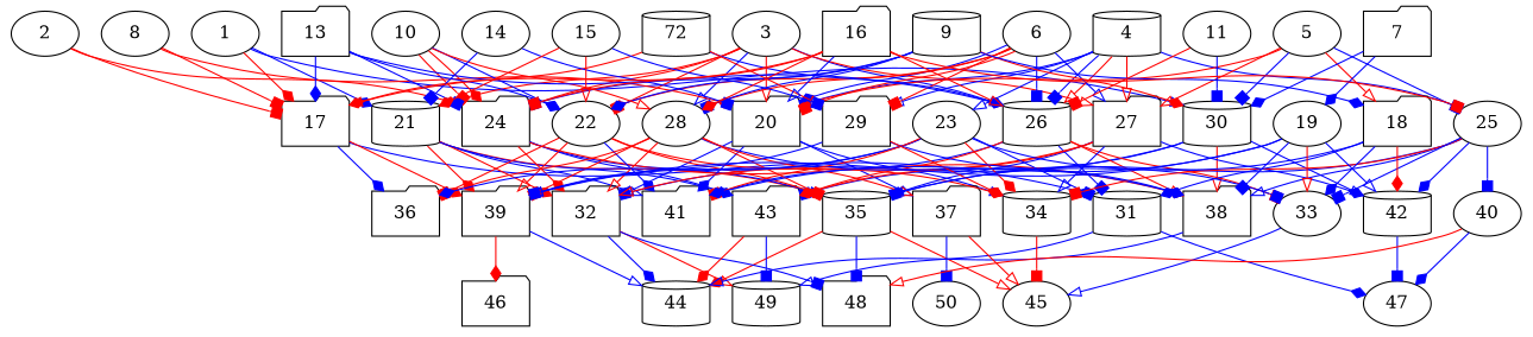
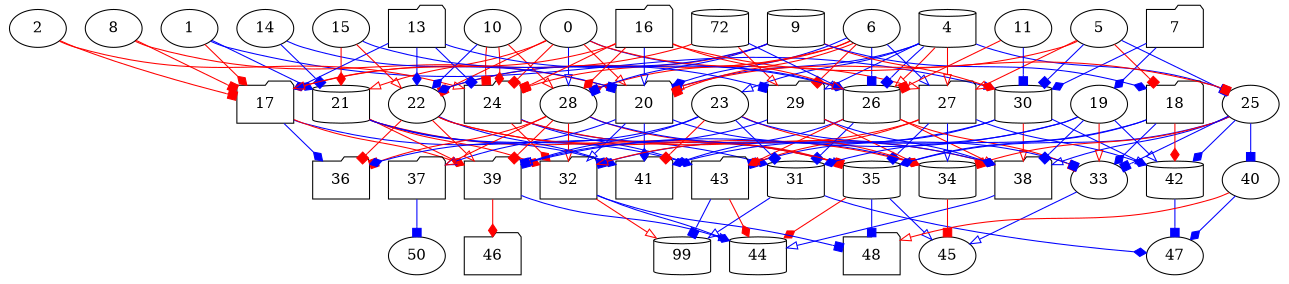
  digraph {
    node [alpha=0.13 shape=ellipse]
    edge [arrowhead=diamond color=blue]
    1 [alpha=0.11 expect_size=22084608]
    17 [alpha=0.16 expect_size=31491072 shape=folder]
    21 [alpha=0.12 expect_size=43222016 shape=cylinder]
    30 [alpha=0.15 expect_size=32867328 shape=cylinder]
    31 [alpha=0.20 expect_size=42056704 shape=cylinder]
    36 [alpha=0.19 expect_size=16222208 shape=folder]
    39 [alpha=0.16 expect_size=9079808 shape=folder]
    35 [alpha=0.04 expect_size=32708608 shape=cylinder]
    41 [alpha=0.17 expect_size=48336896 shape=folder]
    32 [alpha=0.09 expect_size=24189952 shape=folder]
    43 [alpha=0.06 expect_size=20960256 shape=folder]
    42 [alpha=0.18 expect_size=47942656 shape=cylinder]
    38 [alpha=0.09 expect_size=50192384 shape=folder]
    47 [alpha=0.15 expect_size=16723968]
-   49 [alpha=0.04 expect_size=50059264 shape=cylinder]
+   49 [alpha=0.04 expect_size=50059264 shape=cylinder label=99]
    44 [alpha=0.15 expect_size=46308352 shape=cylinder]
    46 [alpha=0.03 expect_size=19944448 shape=folder]
    45 [alpha=0.14 expect_size=11496448]
    48 [alpha=0.05 expect_size=28086272 shape=folder]
    2 [alpha=0.10 expect_size=16122880]
    24 [alpha=0.02 expect_size=6089728 shape=folder]
-   3 [alpha=0.19 expect_size=46841856]
+   3 [alpha=0.19 expect_size=46841856 label=0]
    20 [alpha=0.04 expect_size=41629696 shape=folder]
    22 [alpha=0.06 expect_size=13366272]
    26 [expect_size=28779520 shape=cylinder]
    27 [alpha=0.02 expect_size=11309056 shape=folder]
    28 [alpha=0.03 expect_size=48246784]
    34 [alpha=0.05 expect_size=28712960 shape=cylinder]
    37 [alpha=0.05 expect_size=46154752 shape=folder]
    33 [alpha=0.11 expect_size=37332992]
    50 [alpha=0.15 expect_size=40788992]
    4 [alpha=0.12 expect_size=39619584 shape=cylinder]
    23 [alpha=0.16 expect_size=20069376]
    25 [expect_size=30765056]
    29 [alpha=0.02 expect_size=26963968 shape=folder]
    40 [alpha=0.18 expect_size=13933568]
    5 [expect_size=19330048]
    18 [alpha=0.11 expect_size=48457728 shape=folder]
    6 [alpha=0.14 expect_size=24960000]
    7 [alpha=0.07 expect_size=27299840 shape=folder]
    19 [alpha=0.03 expect_size=10572800]
    8 [alpha=0.04 expect_size=33171456]
    9 [expect_size=49173504 shape=cylinder]
    10 [alpha=0.01 expect_size=36011008]
    11 [alpha=0.07 expect_size=35268608]
    n46 [alpha=0.03 expect_size=13449216 label=72 shape=cylinder]
    13 [alpha=0.14 expect_size=36977664 shape=folder]
    14 [alpha=0.10 expect_size=34308096]
    15 [alpha=0.19 expect_size=14290944]
    16 [expect_size=44687360 shape=folder]
    1 -> 17 [color=red]
    1 -> 21
    1 -> 30 [arrowhead=onormal]
    17 -> 31
    17 -> 36
    17 -> 39 [color=red]
    21 -> 39 [color=red]
    21 -> 35 [color=red]
    21 -> 41 [arrowhead=onormal]
    21 -> 32 [color=red]
    21 -> 43 [arrowhead=onormal]
    30 -> 32 [arrowhead=box]
    30 -> 43 [arrowhead=box]
    30 -> 42 [arrowhead=onormal]
    30 -> 38 [arrowhead=onormal color=red]
    31 -> 47
    31 -> 49 [arrowhead=onormal]
    39 -> 44 [arrowhead=onormal]
    39 -> 46 [color=red]
    35 -> 44 [color=red]
-   35 -> 45 [arrowhead=onormal color=red]
+   35 -> 45 [arrowhead=onormal]
    35 -> 48 [arrowhead=box]
    32 -> 49 [arrowhead=onormal color=red]
    32 -> 44
    32 -> 48 [arrowhead=box]
    43 -> 49 [arrowhead=box]
    43 -> 44 [color=red]
    42 -> 47 [arrowhead=box]
    38 -> 44 [arrowhead=onormal]
    2 -> 17 [arrowhead=box color=red]
    2 -> 24 [arrowhead=onormal color=red]
    24 -> 35 [arrowhead=onormal]
    24 -> 32 [color=red]
    24 -> 43
    24 -> 38 [color=red]
    3 -> 21 [arrowhead=onormal color=red]
    3 -> 24 [arrowhead=box color=red]
    3 -> 20 [arrowhead=onormal color=red]
    3 -> 22 [arrowhead=box color=red]
    3 -> 26 [arrowhead=onormal]
    3 -> 27 [arrowhead=onormal color=red]
    3 -> 28 [arrowhead=onormal]
    20 -> 41
    20 -> 32 [arrowhead=onormal]
    20 -> 34 [arrowhead=onormal]
    20 -> 37 [arrowhead=onormal]
    22 -> 36 [arrowhead=box color=red]
    22 -> 39 [arrowhead=onormal color=red]
    22 -> 35 [color=red]
    22 -> 41
    22 -> 34 [color=red]
    26 -> 31 [arrowhead=box]
    26 -> 41 [arrowhead=onormal]
    26 -> 43 [color=red]
    26 -> 38 [arrowhead=onormal color=red]
    26 -> 33 [arrowhead=box color=red]
    27 -> 35 [arrowhead=box]
    27 -> 32 [arrowhead=onormal color=red]
-   27 -> 43 [color=red]
+   27 -> 43 [arrowhead=onormal color=red]
    27 -> 42
    27 -> 34 [arrowhead=onormal]
    28 -> 36 [arrowhead=box color=red]
    28 -> 39 [arrowhead=box color=red]
    28 -> 35 [arrowhead=box color=red]
    28 -> 32 [arrowhead=onormal color=red]
    28 -> 38
    28 -> 37 [arrowhead=onormal color=red]
    34 -> 45 [arrowhead=box color=red]
-   37 -> 45 [arrowhead=onormal color=red]
    37 -> 50 [arrowhead=box]
    33 -> 45 [arrowhead=onormal]
    4 -> 20 [arrowhead=box]
    4 -> 26 [arrowhead=box]
    4 -> 26 [arrowhead=onormal color=red]
    4 -> 27 [arrowhead=onormal color=red]
    4 -> 23 [arrowhead=onormal]
    4 -> 25 [arrowhead=box]
    4 -> 29 [arrowhead=onormal]
    23 -> 31 [arrowhead=box]
    23 -> 36
    23 -> 39 [arrowhead=onormal]
    23 -> 41 [arrowhead=box color=red]
    23 -> 34 [color=red]
    23 -> 33 [arrowhead=box]
    25 -> 35 [arrowhead=onormal]
    25 -> 42
    25 -> 38 [arrowhead=onormal]
    25 -> 34 [arrowhead=box color=red]
    25 -> 33 [arrowhead=box]
    25 -> 40 [arrowhead=box]
    29 -> 39 [arrowhead=onormal]
    29 -> 38
    29 -> 34 [color=red]
    40 -> 47
    40 -> 48 [arrowhead=onormal color=red]
    5 -> 30 [arrowhead=box]
    5 -> 20 [arrowhead=onormal color=red]
    5 -> 27 [arrowhead=onormal color=red]
    5 -> 25 [arrowhead=box]
-   5 -> 18 [arrowhead=onormal color=red]
+   5 -> 18 [arrowhead=box color=red]
    18 -> 31
    18 -> 35
    18 -> 42 [color=red]
    18 -> 33
    6 -> 20
    6 -> 20 [arrowhead=box color=red]
    6 -> 22 [color=red]
    6 -> 26 [arrowhead=box]
    6 -> 27 [arrowhead=onormal]
    6 -> 28 [color=red]
    6 -> 29 [arrowhead=box color=red]
    7 -> 30
    7 -> 19
    19 -> 39 [arrowhead=box]
    19 -> 41
    19 -> 42 [arrowhead=onormal]
    19 -> 38 [arrowhead=box]
    19 -> 33 [arrowhead=onormal color=red]
    8 -> 17 [arrowhead=box color=red]
    8 -> 20 [color=red]
    9 -> 30 [color=red]
-   9 -> 24 [arrowhead=box]
+   9 -> 24 [arrowhead=box color=red]
    9 -> 22
    9 -> 28 [arrowhead=box]
    9 -> 18
    10 -> 24 [arrowhead=box color=red]
    10 -> 24 [color=red]
    10 -> 22
    10 -> 28 [arrowhead=onormal color=red]
    11 -> 30 [arrowhead=box]
    11 -> 26 [arrowhead=box color=red]
    n46 -> 17 [color=red]
    n46 -> 26
    n46 -> 29 [arrowhead=onormal color=red]
    13 -> 17
    13 -> 24 [arrowhead=box]
    13 -> 22
    13 -> 26
    14 -> 21 [arrowhead=box]
    14 -> 20 [arrowhead=box]
    15 -> 21 [color=red]
    15 -> 22 [arrowhead=onormal color=red]
    15 -> 29 [arrowhead=box]
    16 -> 17 [arrowhead=onormal color=red]
    16 -> 24 [arrowhead=box color=red]
    16 -> 20 [arrowhead=onormal]
    16 -> 26 [arrowhead=onormal color=red]
    16 -> 28 [color=red]
    16 -> 25 [arrowhead=box color=red]
  }
